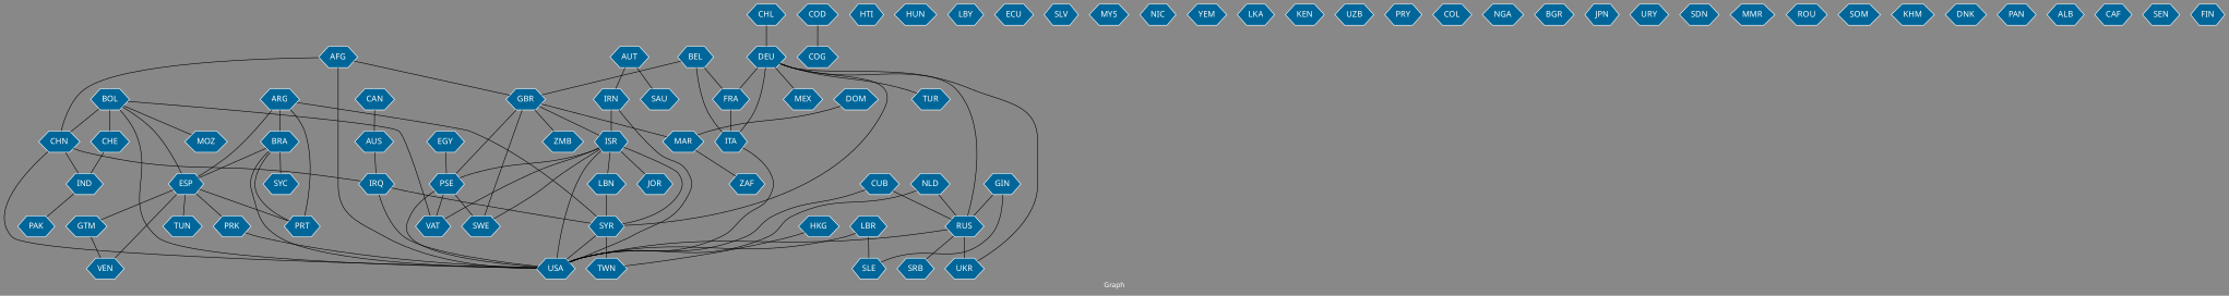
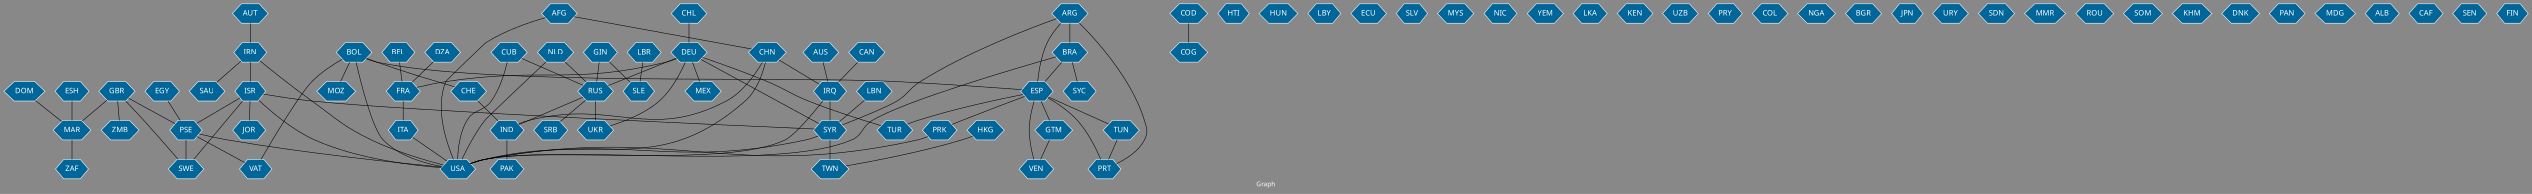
  graph {
    bgcolor="#888888"
    fontcolor=white
    fontname="Noto Sans"
    fontsize=12
    label="Graph"
    node [color=white fillcolor="#006699" fontcolor=white fontname="Noto Sans" shape=hexagon style=filled]
    edge [arrowhead=open color=black fontcolor=white fontname="Noto Sans" fontsize=12 weight=1]
    n1 [label=SYR]
    n2 [label=USA]
    n3 [label=TWN]
    n4 [label=TUR]
    n5 [label=IND]
    n6 [label=PAK]
    n7 [label=GBR]
    n8 [label=PSE]
    n9 [label=ISR]
    n10 [label=SWE]
    n11 [label=MAR]
    n12 [label=ZMB]
    n13 [label=VAT]
    n14 [label=LBN]
    n15 [label=JOR]
    n16 [label=ZAF]
    n17 [label=EGY]
    n18 [label=PRK]
    n19 [label=DOM]
    n20 [label=HKG]
    n21 [label=MOZ]
    n22 [label=COD]
    n23 [label=COG]
    n24 [label=CAN]
    n25 [label=IRQ]
    n26 [label=FRA]
    n27 [label=ITA]
    n28 [label=SAU]
    n29 [label=BRA]
    n30 [label=ESP]
    n31 [label=PRT]
    n32 [label=SYC]
    n33 [label=TUN]
    n34 [label=VEN]
    n35 [label=GTM]
    n36 [label=DEU]
    n37 [label=UKR]
    n38 [label=MEX]
    n39 [label=RUS]
    n40 [label=SRB]
    n41 [label=HTI]
    n42 [label=BOL]
    n43 [label=CHN]
    n44 [label=CHE]
    n45 [label=HUN]
    n46 [label=LBY]
    n47 [label=ECU]
    n48 [label=SLV]
    n49 [label=GIN]
    n50 [label=SLE]
    n51 [label=LBR]
    n52 [label=CUB]
    n53 [label=AUS]
    n54 [label=MYS]
    n55 [label=NIC]
    n56 [label=YEM]
    n57 [label=BEL]
    n58 [label=LKA]
    n59 [label=KEN]
    n60 [label=UZB]
    n61 [label=PRY]
    n62 [label=COL]
    n63 [label=IRN]
    n64 [label=NGA]
    n65 [label=AUT]
+   n66 [label=DZA]
    n67 [label=BGR]
    n68 [label=AFG]
    n69 [label=JPN]
    n70 [label=URY]
    n71 [label=CHL]
    n72 [label=SDN]
    n73 [label=ARG]
    n74 [label=MMR]
    n75 [label=ROU]
    n76 [label=SOM]
    n77 [label=KHM]
    n78 [label=DNK]
    n79 [label=PAN]
    n80 [label=NLD]
+   n81 [label=MDG]
+   n82 [label=ESH]
    n83 [label=ALB]
    n84 [label=CAF]
    n85 [label=SEN]
    n86 [label=FIN]
    n1 -- n2 [weight=4]
    n1 -- n3 [weight=17]
    n5 -- n6
    n7 -- n8 [weight=6]
-   n7 -- n9
    n7 -- n10
    n7 -- n11 [weight=3]
    n7 -- n12
    n8 -- n2
    n8 -- n10 [weight=10]
    n8 -- n13
    n9 -- n1
    n9 -- n2 [weight=4]
    n9 -- n8 [weight=8]
    n9 -- n10 [weight=3]
-   n9 -- n13
-   n9 -- n14 [weight=2]
    n9 -- n15
    n11 -- n16
    n14 -- n1 [weight=2]
    n17 -- n8 [weight=2]
    n18 -- n2
    n19 -- n11
    n20 -- n3
    n22 -- n23 [weight=3]
-   n24 -- n53
+   n24 -- n25
    n25 -- n1 [weight=5]
    n25 -- n2 [weight=3]
    n26 -- n27 [weight=7]
    n27 -- n2
    n29 -- n2
    n29 -- n30
-   n29 -- n31
+   n33 -- n31
    n29 -- n32 [weight=2]
+   n30 -- n4
    n30 -- n18
    n30 -- n31 [weight=2]
    n30 -- n33
    n30 -- n34
    n30 -- n35 [weight=2]
    n35 -- n34
    n36 -- n1
    n36 -- n4
    n36 -- n26 [weight=2]
-   n36 -- n27 [weight=4]
    n36 -- n37
    n36 -- n38
    n36 -- n39
-   n39 -- n2
+   n39 -- n5
    n39 -- n37 [weight=23]
    n39 -- n40 [weight=2]
    n42 -- n2
    n42 -- n13
    n42 -- n21
    n42 -- n30
-   n42 -- n43 [weight=4]
    n42 -- n44
    n43 -- n2
    n43 -- n5
    n43 -- n25
    n44 -- n5 [weight=2]
    n49 -- n39
    n49 -- n50
-   n51 -- n2 [weight=3]
    n51 -- n50
    n52 -- n2
    n52 -- n39
    n53 -- n25
-   n57 -- n7 [weight=2]
    n57 -- n26 [weight=5]
-   n57 -- n27 [weight=4]
    n63 -- n2 [weight=2]
    n63 -- n9 [weight=2]
-   n65 -- n28
+   n63 -- n28
    n65 -- n63
+   n66 -- n26
    n68 -- n2
-   n68 -- n7
    n68 -- n43
    n71 -- n36
    n73 -- n1
    n73 -- n29 [weight=2]
    n73 -- n30
    n73 -- n31
    n80 -- n2
    n80 -- n39
+   n82 -- n11
  }
